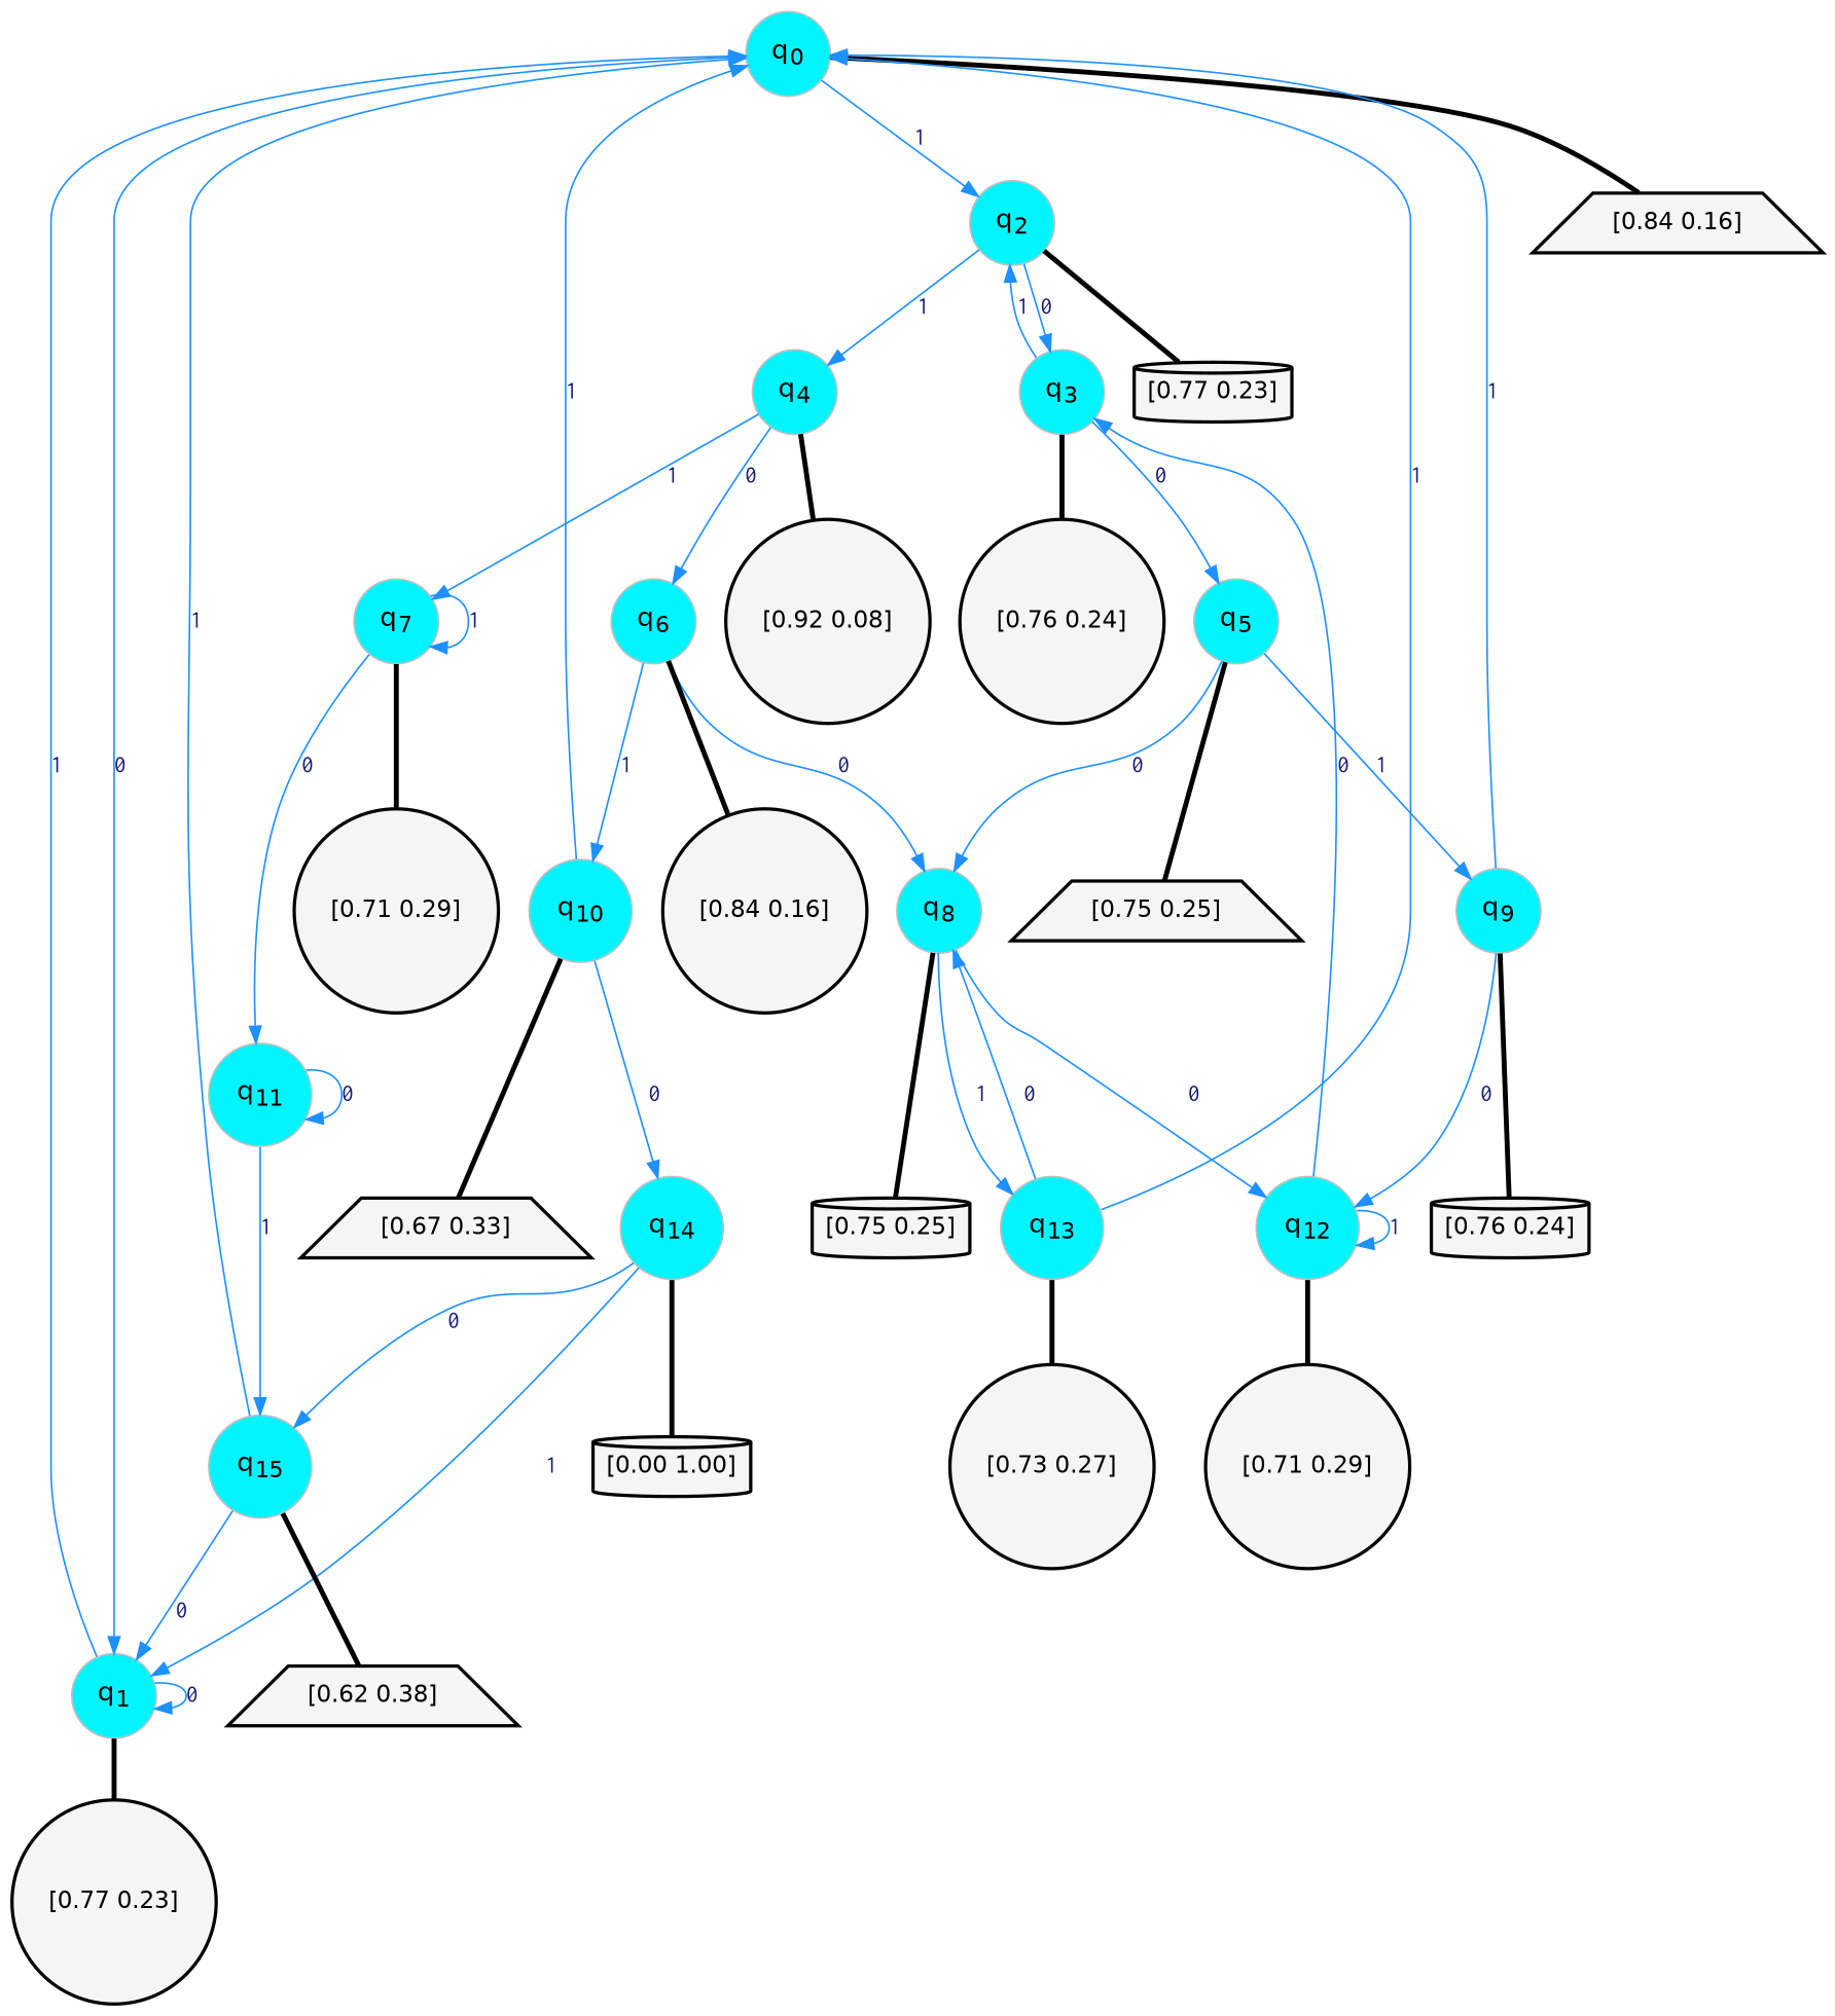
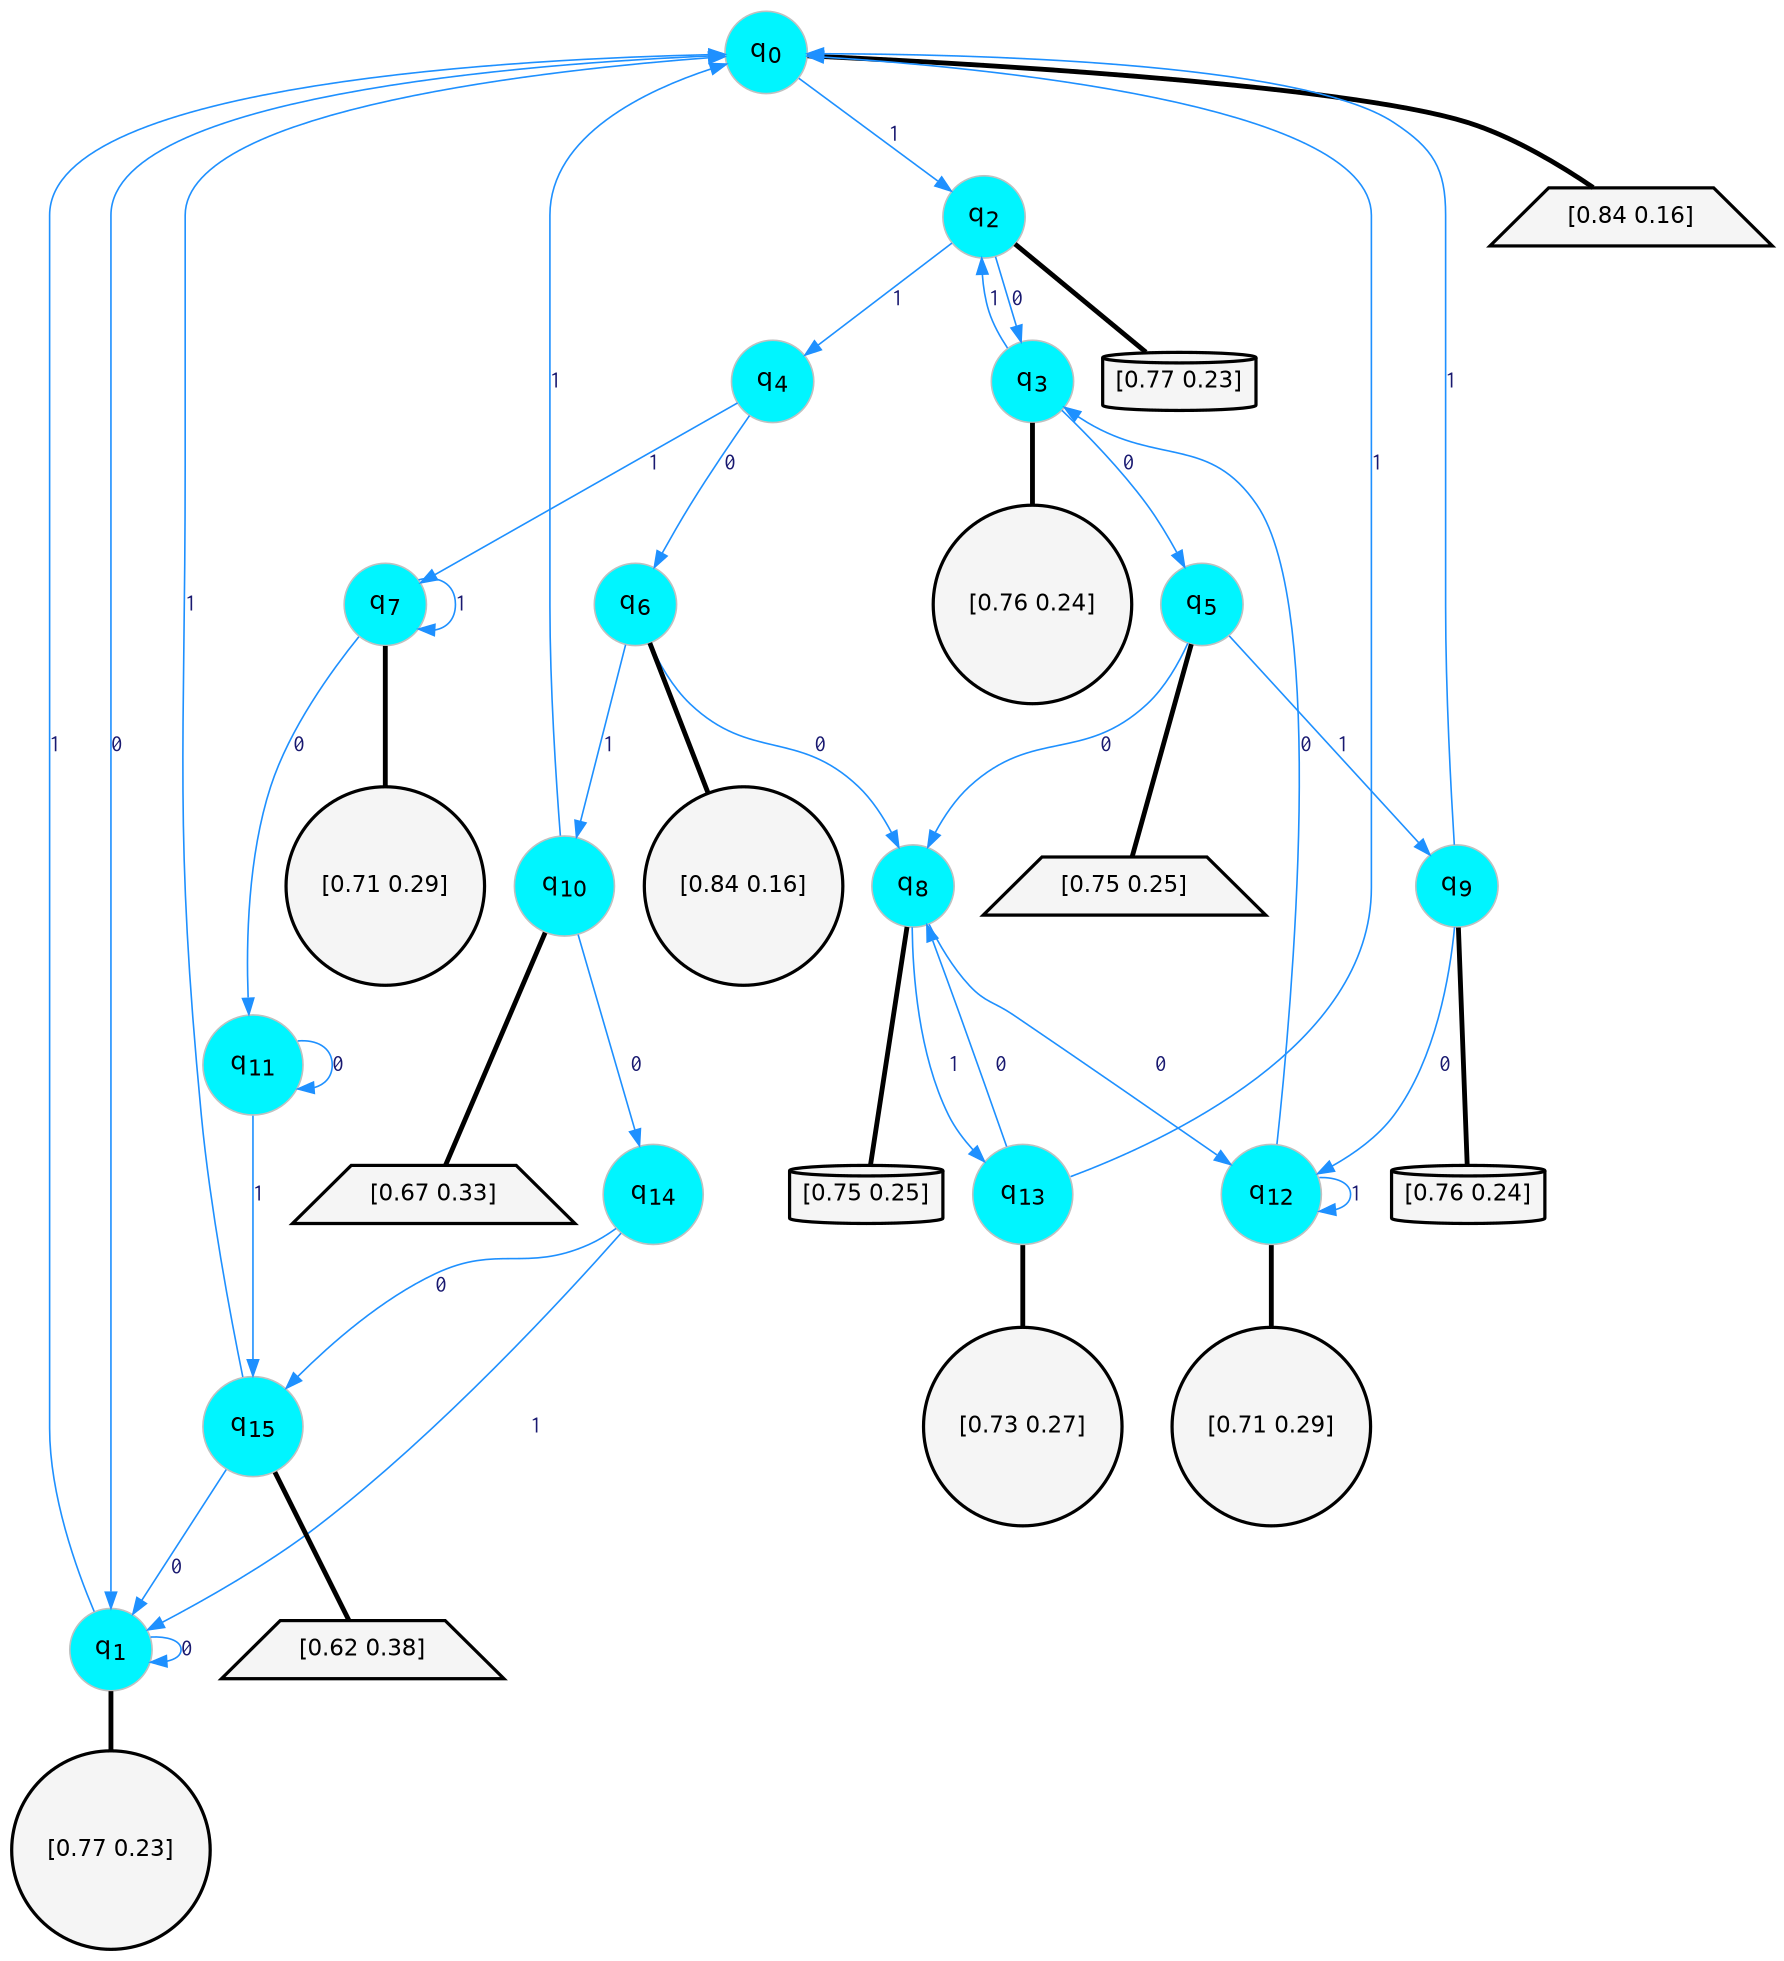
  digraph {
    rankdir=TD
    node [color=gray fillcolor=turquoise1 fontcolor=black fontname=Helvetica fontsize=16 fontweight=bold shape=circle style=filled]
    edge [arrowsize=1 color=dodgerblue1 fontcolor=midnightblue fontname=courier fontweight=bold penwidth=1 style=solid weight=20]
    n1 [label=<q<SUB>0</SUB>>]
    n2 [label=<q<SUB>1</SUB>>]
    n3 [label=<q<SUB>2</SUB>>]
    n4 [color=black fillcolor=whitesmoke fontsize=14 label="[0.84 0.16]" penwidth=2 shape=trapezium]
    n5 [color=black fillcolor=whitesmoke fontsize=14 label="[0.77 0.23]" penwidth=2]
    n6 [label=<q<SUB>3</SUB>>]
    n7 [label=<q<SUB>4</SUB>>]
    n8 [color=black fillcolor=whitesmoke fontsize=14 label="[0.77 0.23]" penwidth=2 shape=cylinder]
    n9 [label=<q<SUB>5</SUB>>]
    n10 [color=black fillcolor=whitesmoke fontsize=14 label="[0.76 0.24]" penwidth=2]
    n11 [label=<q<SUB>6</SUB>>]
    n12 [label=<q<SUB>7</SUB>>]
-   n13 [color=black fillcolor=whitesmoke fontsize=14 label="[0.92 0.08]" penwidth=2]
    n14 [label=<q<SUB>8</SUB>>]
    n15 [label=<q<SUB>9</SUB>>]
    n16 [color=black fillcolor=whitesmoke fontsize=14 label="[0.75 0.25]" penwidth=2 shape=trapezium]
    n17 [label=<q<SUB>10</SUB>>]
    n18 [color=black fillcolor=whitesmoke fontsize=14 label="[0.84 0.16]" penwidth=2]
    n19 [label=<q<SUB>11</SUB>>]
    n20 [color=black fillcolor=whitesmoke fontsize=14 label="[0.71 0.29]" penwidth=2]
    n21 [label=<q<SUB>12</SUB>>]
    n22 [label=<q<SUB>13</SUB>>]
    n23 [color=black fillcolor=whitesmoke fontsize=14 label="[0.75 0.25]" penwidth=2 shape=cylinder]
    n24 [color=black fillcolor=whitesmoke fontsize=14 label="[0.76 0.24]" penwidth=2 shape=cylinder]
    n25 [label=<q<SUB>14</SUB>>]
    n26 [color=black fillcolor=whitesmoke fontsize=14 label="[0.67 0.33]" penwidth=2 shape=trapezium]
    n27 [label=<q<SUB>15</SUB>>]
    n28 [color=black fillcolor=whitesmoke fontsize=14 label="[0.71 0.29]" penwidth=2]
    n29 [color=black fillcolor=whitesmoke fontsize=14 label="[0.73 0.27]" penwidth=2]
-   n30 [color=black fillcolor=whitesmoke fontsize=14 label="[0.00 1.00]" penwidth=2 shape=cylinder]
    n31 [color=black fillcolor=whitesmoke fontsize=14 label="[0.62 0.38]" penwidth=2 shape=trapezium]
    n1 -> n2 [label=0]
    n1 -> n3 [label=1]
    n1 -> n4 [arrowhead=none color=black penwidth=3]
    n2 -> n1 [label=1]
    n2 -> n2 [label=0]
    n2 -> n5 [arrowhead=none color=black penwidth=3]
    n3 -> n6 [label=0]
    n3 -> n7 [label=1]
    n3 -> n8 [arrowhead=none color=black penwidth=3]
    n6 -> n3 [label=1]
    n6 -> n9 [label=0]
    n6 -> n10 [arrowhead=none color=black penwidth=3]
    n7 -> n11 [label=0]
    n7 -> n12 [label=1]
-   n7 -> n13 [arrowhead=none color=black penwidth=3]
    n9 -> n14 [label=0]
    n9 -> n15 [label=1]
    n9 -> n16 [arrowhead=none color=black penwidth=3]
    n11 -> n14 [label=0]
    n11 -> n17 [label=1]
    n11 -> n18 [arrowhead=none color=black penwidth=3]
    n12 -> n12 [label=1]
    n12 -> n19 [label=0]
    n12 -> n20 [arrowhead=none color=black penwidth=3]
    n14 -> n21 [label=0]
    n14 -> n22 [label=1]
    n14 -> n23 [arrowhead=none color=black penwidth=3]
    n15 -> n1 [label=1]
    n15 -> n21 [label=0]
    n15 -> n24 [arrowhead=none color=black penwidth=3]
    n17 -> n1 [label=1]
    n17 -> n25 [label=0]
    n17 -> n26 [arrowhead=none color=black penwidth=3]
    n19 -> n19 [label=0]
    n19 -> n27 [label=1]
    n21 -> n6 [label=0]
    n21 -> n21 [label=1]
    n21 -> n28 [arrowhead=none color=black penwidth=3]
    n22 -> n1 [label=1]
    n22 -> n14 [label=0]
    n22 -> n29 [arrowhead=none color=black penwidth=3]
    n25 -> n2 [label=1]
    n25 -> n27 [label=0]
-   n25 -> n30 [arrowhead=none color=black penwidth=3]
    n27 -> n1 [label=1]
    n27 -> n2 [label=0]
    n27 -> n31 [arrowhead=none color=black penwidth=3]
  }
